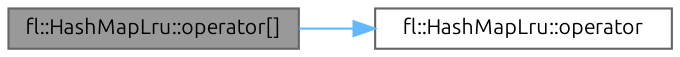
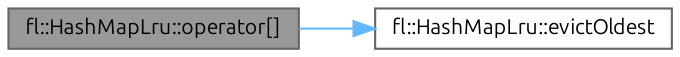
  digraph {
    rankdir=LR
    fontname=Ubuntu
    node [fontname=Ubuntu fontsize=10 shape=box style=filled]
    n1 [color=gray40 fillcolor=grey60 fontcolor=black height=0.2 label="fl::HashMapLru::operator[]" width=0.4]
-   n2 [color=grey40 fillcolor=white height=0.2 label="fl::HashMapLru::operator" width=0.4]
+   n2 [color=grey40 fillcolor=white height=0.2 label="fl::HashMapLru::evictOldest" width=0.4]
    n1 -> n2 [color=steelblue1 fontname=Ubuntu fontsize=10 labelfontname=Helvetica labelfontsize=10 style=solid]
  }
